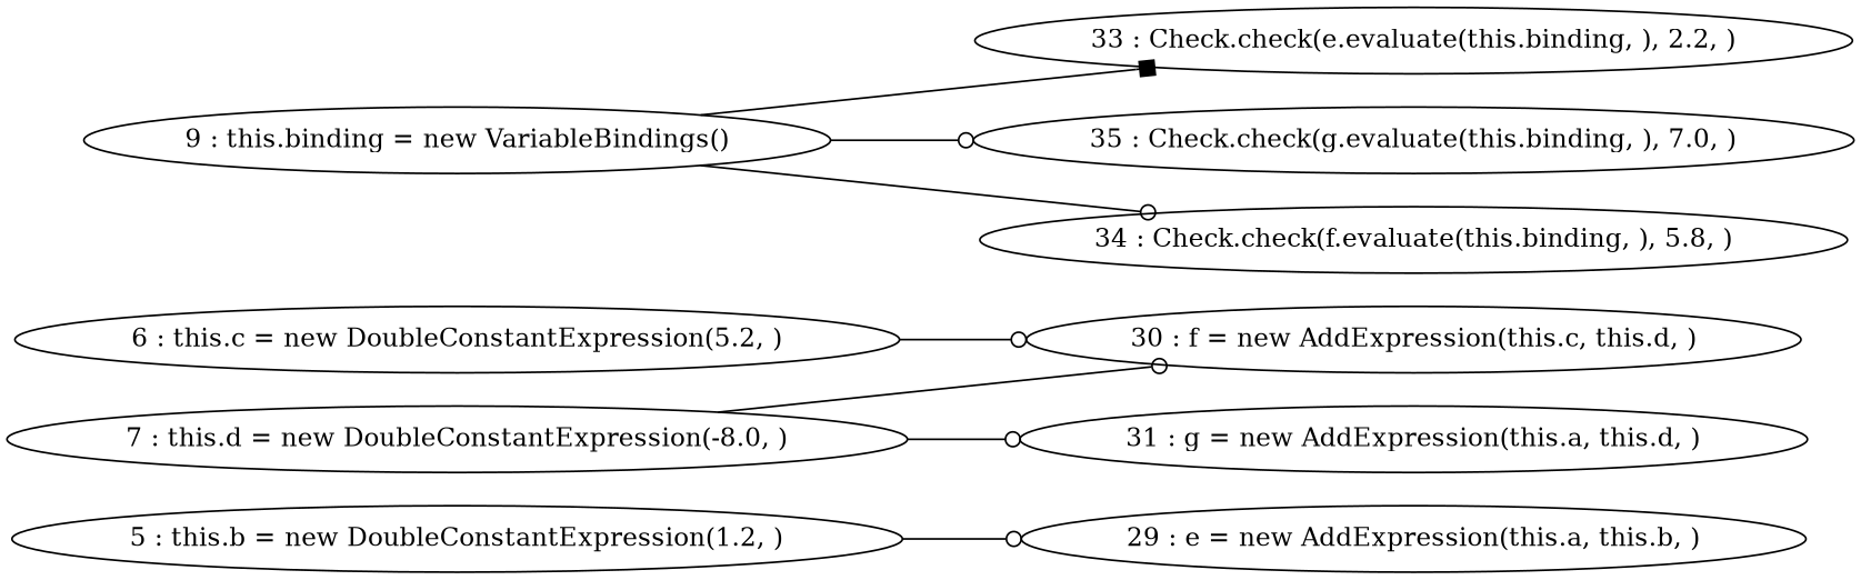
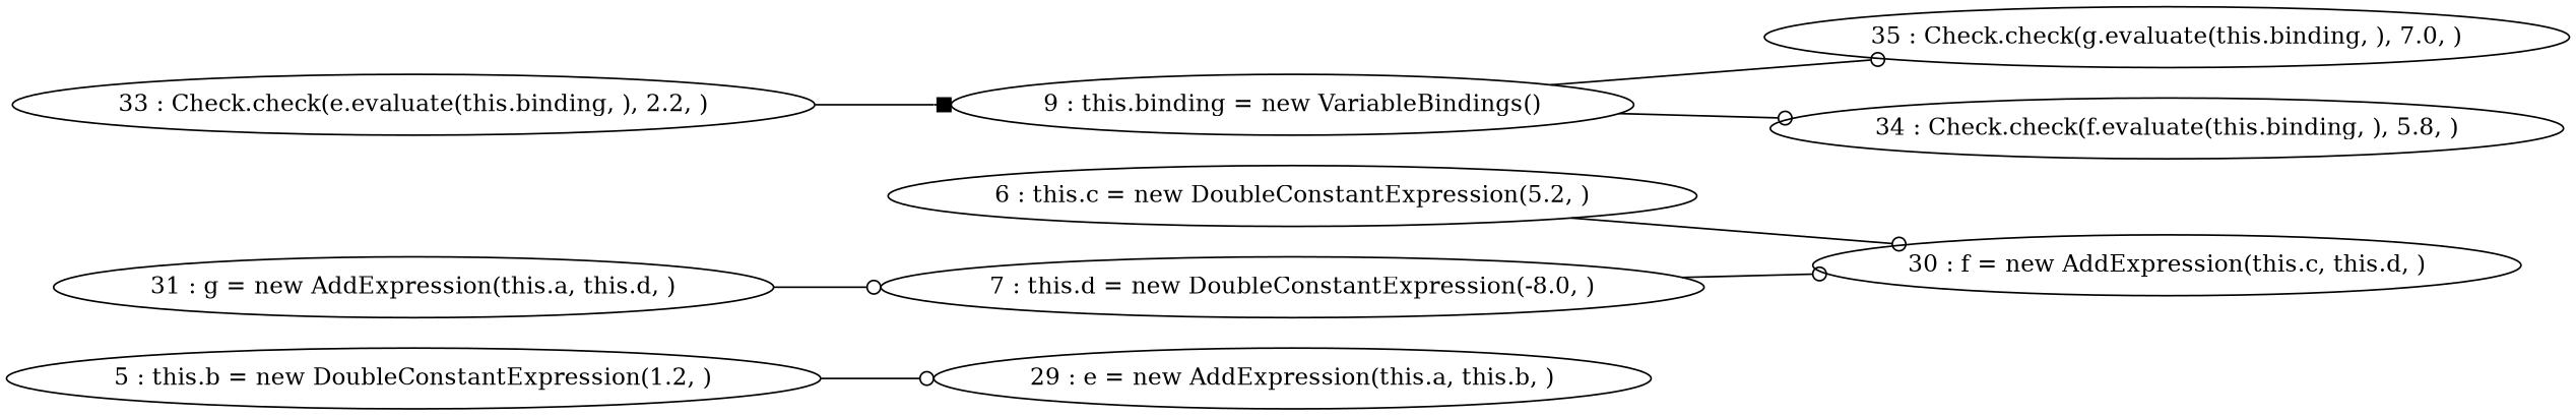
  digraph {
    rankdir=LR
    edge [arrowhead=odot]
    "5 : this.b = new DoubleConstantExpression(1.2, )"
    "29 : e = new AddExpression(this.a, this.b, )"
    n3 [label="6 : this.c = new DoubleConstantExpression(5.2, )"]
    "30 : f = new AddExpression(this.c, this.d, )"
    "7 : this.d = new DoubleConstantExpression(-8.0, )"
    "31 : g = new AddExpression(this.a, this.d, )"
    "9 : this.binding = new VariableBindings()"
    "33 : Check.check(e.evaluate(this.binding, ), 2.2, )"
    "35 : Check.check(g.evaluate(this.binding, ), 7.0, )"
    "34 : Check.check(f.evaluate(this.binding, ), 5.8, )"
    "5 : this.b = new DoubleConstantExpression(1.2, )" -> "29 : e = new AddExpression(this.a, this.b, )"
    n3 -> "30 : f = new AddExpression(this.c, this.d, )"
    "7 : this.d = new DoubleConstantExpression(-8.0, )" -> "30 : f = new AddExpression(this.c, this.d, )"
-   "7 : this.d = new DoubleConstantExpression(-8.0, )" -> "31 : g = new AddExpression(this.a, this.d, )"
-   "9 : this.binding = new VariableBindings()" -> "33 : Check.check(e.evaluate(this.binding, ), 2.2, )" [arrowhead=box]
+   "31 : g = new AddExpression(this.a, this.d, )" -> "7 : this.d = new DoubleConstantExpression(-8.0, )"
+   "33 : Check.check(e.evaluate(this.binding, ), 2.2, )" -> "9 : this.binding = new VariableBindings()" [arrowhead=box]
    "9 : this.binding = new VariableBindings()" -> "35 : Check.check(g.evaluate(this.binding, ), 7.0, )"
    "9 : this.binding = new VariableBindings()" -> "34 : Check.check(f.evaluate(this.binding, ), 5.8, )"
  }
